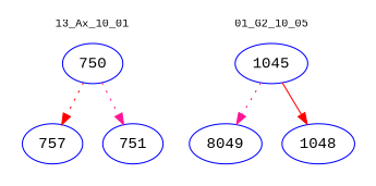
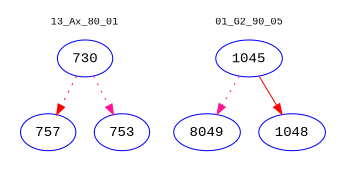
  digraph {
    fontname="Liberation Mono"
    node [color=blue fontname="Liberation Mono"]
    edge [color=red fontname="Liberation Mono" style=dotted]
-   n1 [label=750]
+   n1 [label=730]
    n2 [label=757]
-   n3 [label=751]
+   n3 [label=753]
    n4 [label=1045]
    n5 [label=8049]
    n6 [label=1048]
    subgraph cluster_1 {
      color=white
      fontsize=10
-     label="13_Ax_10_01"
+     label="13_Ax_80_01"
      n1
      n2
      n3
    }
    subgraph cluster_2 {
      color=white
      fontsize=10
-     label="01_G2_10_05"
+     label="01_G2_90_05"
      n4
      n5
      n6
    }
    n1 -> n2
    n1 -> n3 [color=deeppink]
    n4 -> n5 [color=deeppink]
    n4 -> n6 [style=solid]
  }
